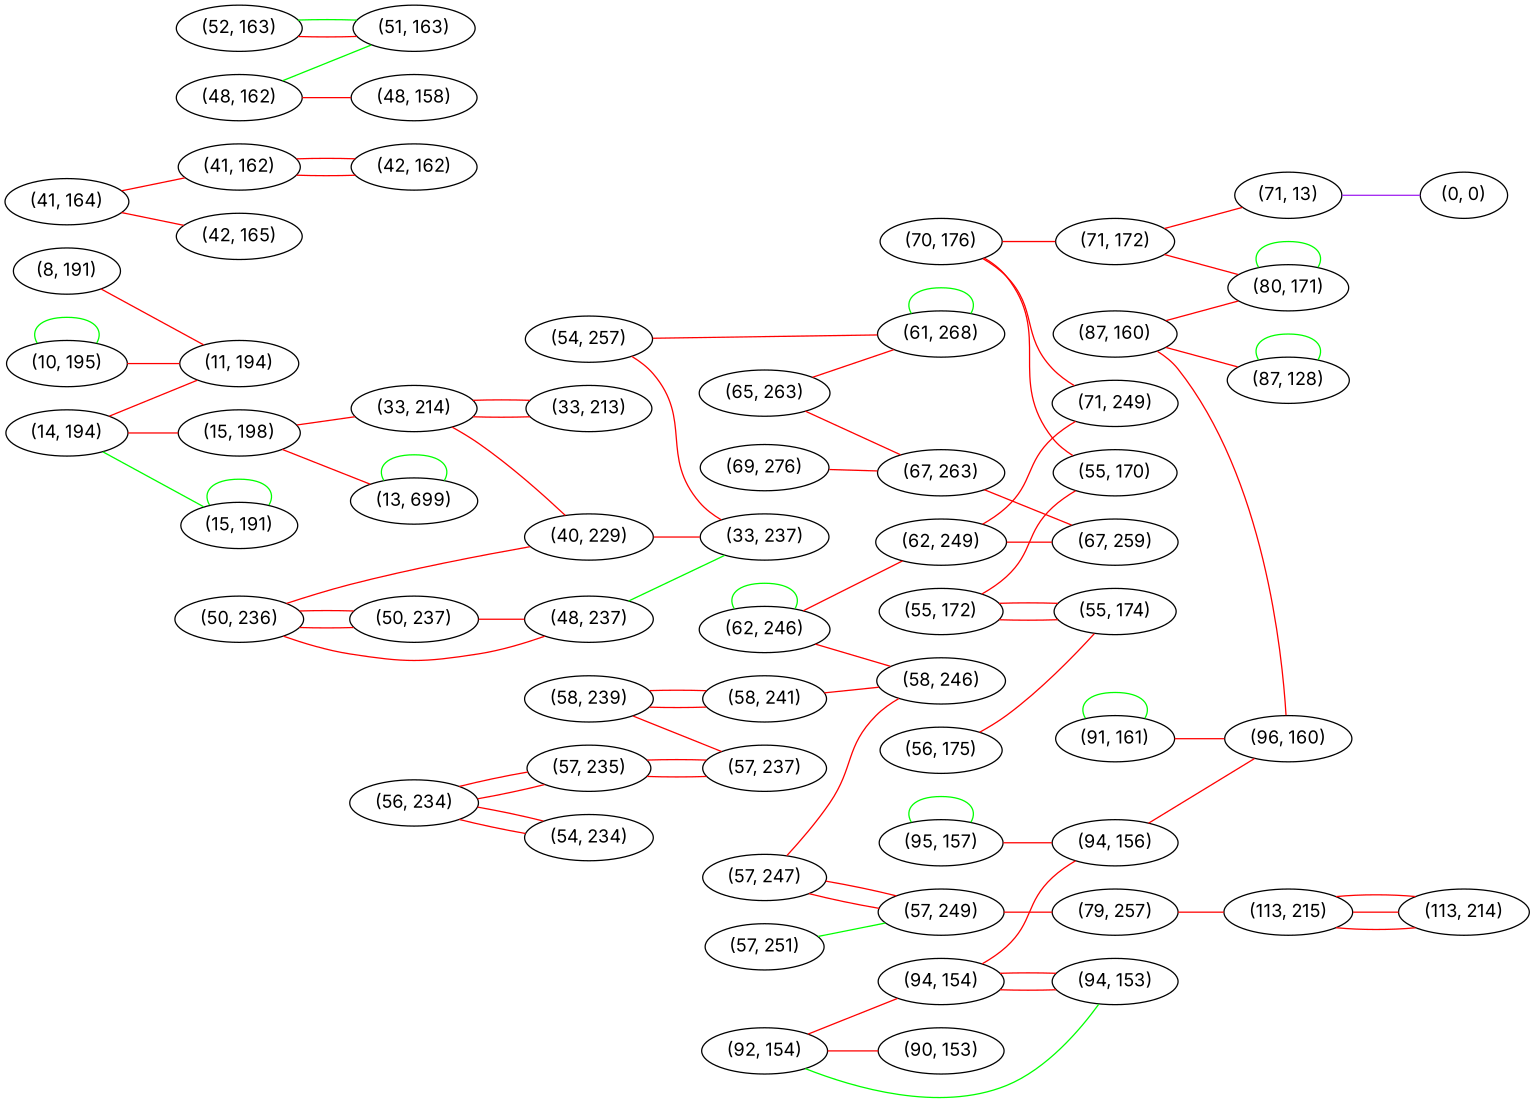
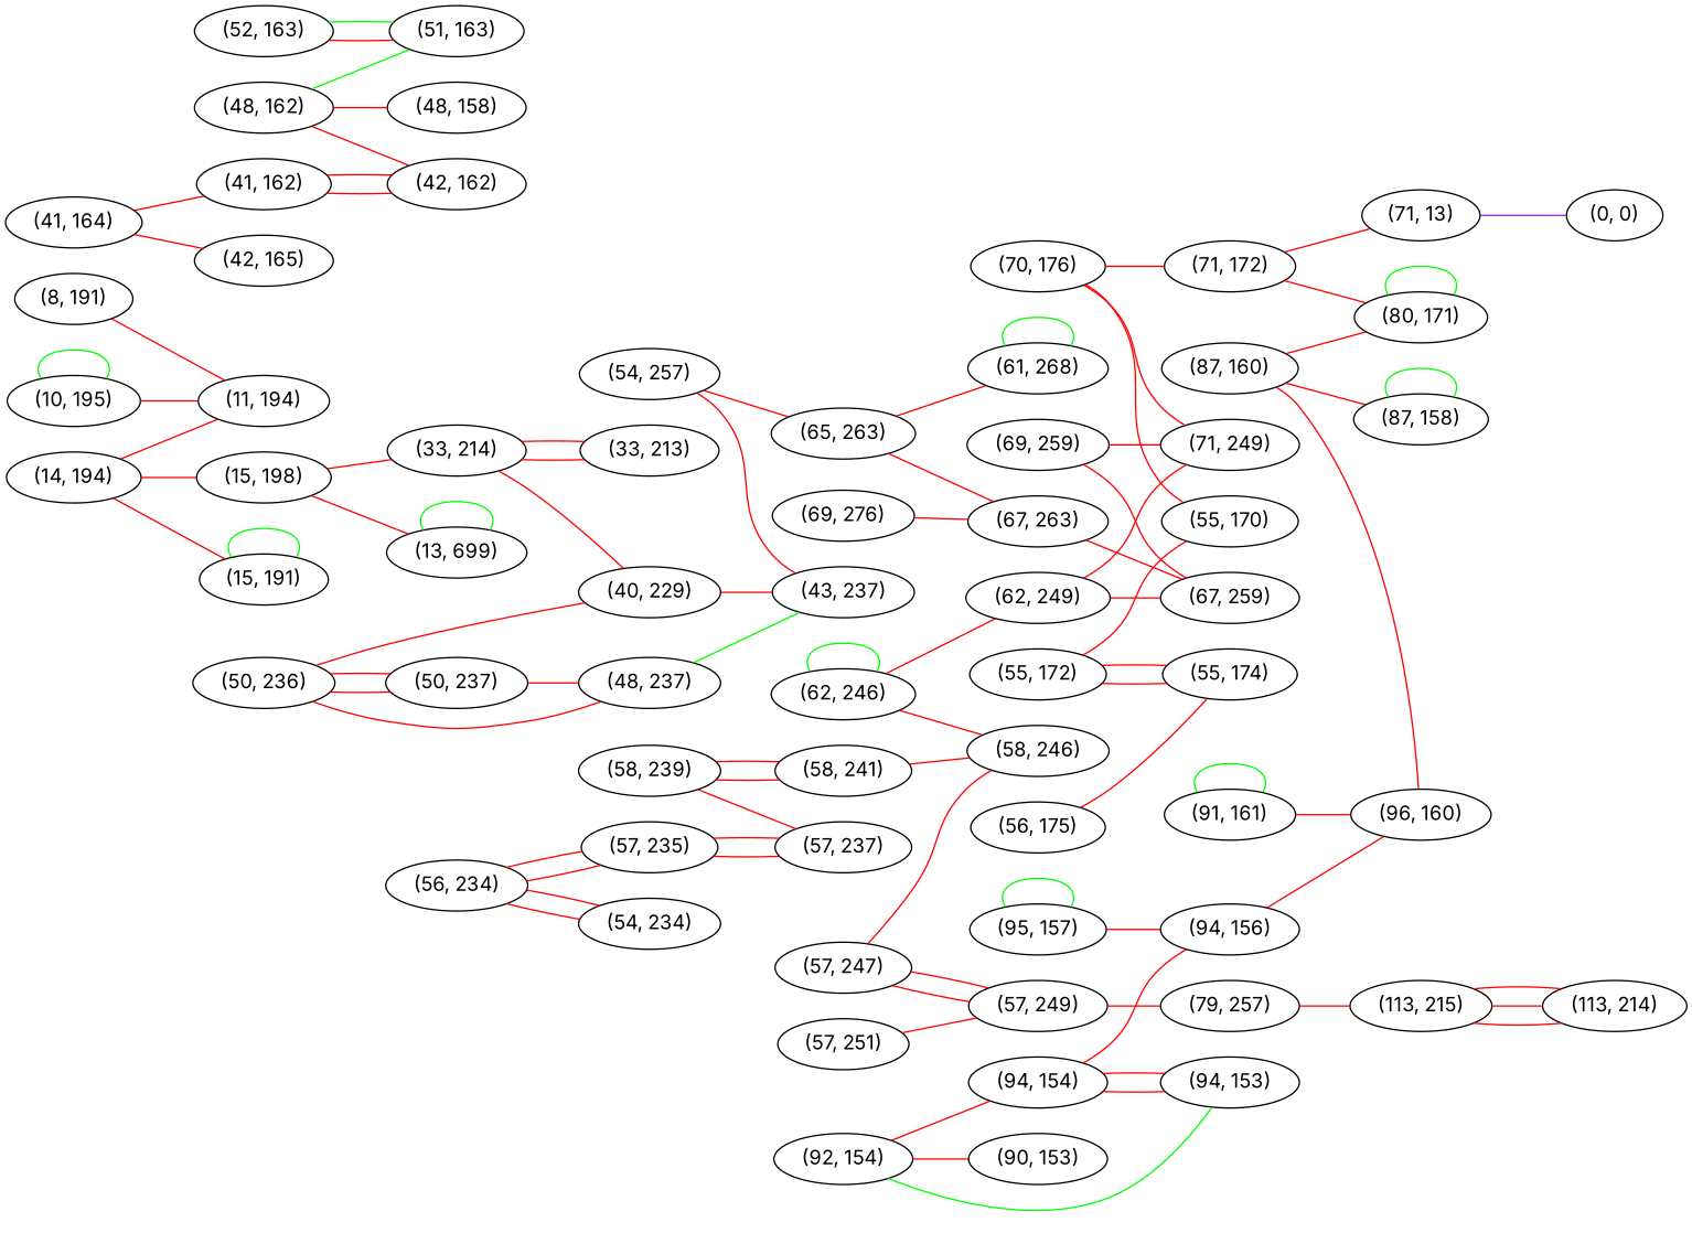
  graph {
    fontname=Inter
    rankdir=LR
    node [fontname=Inter]
    edge [color=red fontname=Inter weight=1]
    "(95, 157)"
    "(94, 156)"
    n3 [label="(96, 160)"]
    "(52, 163)"
    "(51, 163)"
    "(8, 191)"
    "(11, 194)"
    "(62, 246)"
    "(62, 249)"
    "(58, 246)"
    "(71, 249)"
    "(67, 259)"
    "(57, 251)"
    "(57, 249)"
    "(79, 257)"
    "(41, 164)"
    "(41, 162)"
    "(42, 165)"
    "(42, 162)"
    "(92, 154)"
    "(94, 154)"
    "(94, 153)"
    "(90, 153)"
    "(55, 172)"
    "(55, 170)"
    "(55, 174)"
    "(54, 257)"
    "(65, 263)"
-   "(43, 237)" [label="(33, 237)"]
+   "(43, 237)"
    "(67, 263)"
    "(61, 268)"
    "(14, 194)"
    "(15, 198)"
    "(15, 191)"
    "(33, 214)"
    n36 [label="(13, 699)"]
    "(70, 176)"
    "(71, 172)"
    "(71, 13)"
    "(80, 171)"
+   "(69, 259)"
    "(113, 215)"
    "(58, 239)"
    "(58, 241)"
    "(57, 237)"
    "(50, 236)"
    "(50, 237)"
    "(40, 229)"
    "(48, 237)"
    "(0, 0)"
    "(10, 195)"
    "(48, 162)"
    "(48, 158)"
    "(69, 276)"
    "(33, 213)"
    "(57, 247)"
    "(56, 234)"
    "(57, 235)"
    "(54, 234)"
    "(113, 214)"
    "(87, 160)"
-   "(87, 158)" [label="(87, 128)"]
+   "(87, 158)"
    "(56, 175)"
    "(91, 161)"
    "(95, 157)" -- "(95, 157)" [color=green weight=2]
    "(95, 157)" -- "(94, 156)"
    "(94, 156)" -- n3
    "(52, 163)" -- "(51, 163)"
    "(52, 163)" -- "(51, 163)" [color=green weight=2]
    "(8, 191)" -- "(11, 194)"
    "(62, 246)" -- "(62, 246)" [color=green weight=2]
    "(62, 246)" -- "(62, 249)"
    "(62, 246)" -- "(58, 246)"
    "(62, 249)" -- "(71, 249)"
    "(62, 249)" -- "(67, 259)"
-   "(57, 251)" -- "(57, 249)" [color=green]
+   "(57, 251)" -- "(57, 249)"
    "(57, 249)" -- "(79, 257)"
    "(79, 257)" -- "(113, 215)"
    "(41, 164)" -- "(41, 162)"
    "(41, 164)" -- "(42, 165)"
    "(41, 162)" -- "(42, 162)"
    "(41, 162)" -- "(42, 162)"
    "(92, 154)" -- "(94, 154)"
    "(92, 154)" -- "(94, 153)" [color=green]
    "(92, 154)" -- "(90, 153)"
    "(94, 154)" -- "(94, 156)"
    "(94, 154)" -- "(94, 153)"
    "(94, 154)" -- "(94, 153)"
    "(55, 172)" -- "(55, 170)"
    "(55, 172)" -- "(55, 174)"
    "(55, 172)" -- "(55, 174)"
-   "(54, 257)" -- "(61, 268)"
+   "(54, 257)" -- "(65, 263)"
    "(54, 257)" -- "(43, 237)"
    "(65, 263)" -- "(67, 263)"
    "(65, 263)" -- "(61, 268)"
    "(67, 263)" -- "(67, 259)"
    "(61, 268)" -- "(61, 268)" [color=green weight=2]
    "(14, 194)" -- "(11, 194)"
    "(14, 194)" -- "(15, 198)"
-   "(14, 194)" -- "(15, 191)" [color=green]
+   "(14, 194)" -- "(15, 191)"
    "(15, 198)" -- "(33, 214)"
    "(15, 198)" -- n36
    "(15, 191)" -- "(15, 191)" [color=green weight=2]
    "(33, 214)" -- "(40, 229)"
    "(33, 214)" -- "(33, 213)"
    "(33, 214)" -- "(33, 213)"
    n36 -- n36 [color=green weight=2]
    "(70, 176)" -- "(71, 249)"
    "(70, 176)" -- "(55, 170)"
    "(70, 176)" -- "(71, 172)"
    "(71, 172)" -- "(71, 13)"
    "(71, 172)" -- "(80, 171)"
    "(71, 13)" -- "(0, 0)" [color=purple weight=4]
    "(80, 171)" -- "(80, 171)" [color=green weight=2]
+   "(69, 259)" -- "(71, 249)"
+   "(69, 259)" -- "(67, 259)"
    "(113, 215)" -- "(113, 214)"
    "(113, 215)" -- "(113, 214)"
    "(113, 215)" -- "(113, 214)"
    "(58, 239)" -- "(58, 241)"
    "(58, 239)" -- "(58, 241)"
    "(58, 239)" -- "(57, 237)"
    "(58, 241)" -- "(58, 246)"
    "(50, 236)" -- "(50, 237)"
    "(50, 236)" -- "(50, 237)"
    "(50, 236)" -- "(40, 229)"
    "(50, 236)" -- "(48, 237)"
    "(50, 237)" -- "(48, 237)"
    "(40, 229)" -- "(43, 237)"
    "(48, 237)" -- "(43, 237)" [color=green]
    "(10, 195)" -- "(11, 194)"
    "(10, 195)" -- "(10, 195)" [color=green weight=2]
    "(48, 162)" -- "(51, 163)" [color=green]
+   "(48, 162)" -- "(42, 162)"
    "(48, 162)" -- "(48, 158)"
    "(69, 276)" -- "(67, 263)"
    "(57, 247)" -- "(58, 246)"
    "(57, 247)" -- "(57, 249)"
    "(57, 247)" -- "(57, 249)"
    "(56, 234)" -- "(57, 235)"
    "(56, 234)" -- "(57, 235)"
    "(56, 234)" -- "(54, 234)"
    "(56, 234)" -- "(54, 234)"
    "(57, 235)" -- "(57, 237)"
    "(57, 235)" -- "(57, 237)"
    "(87, 160)" -- n3
    "(87, 160)" -- "(80, 171)"
    "(87, 160)" -- "(87, 158)"
    "(87, 158)" -- "(87, 158)" [color=green weight=2]
    "(56, 175)" -- "(55, 174)"
    "(91, 161)" -- n3
    "(91, 161)" -- "(91, 161)" [color=green weight=2]
  }
